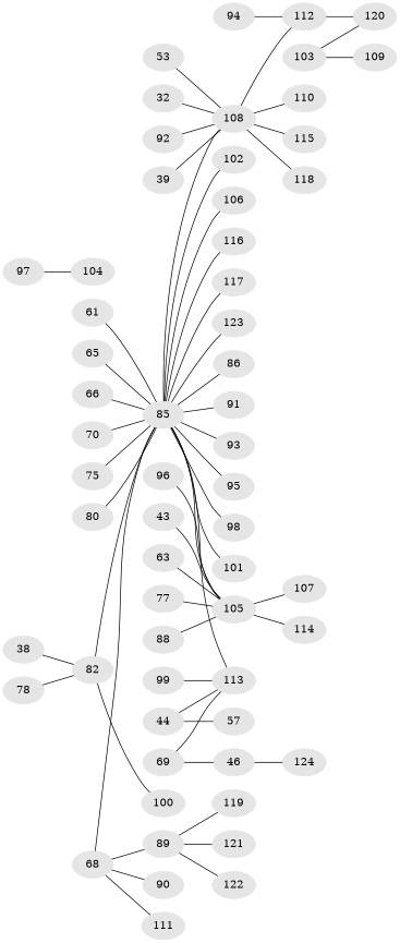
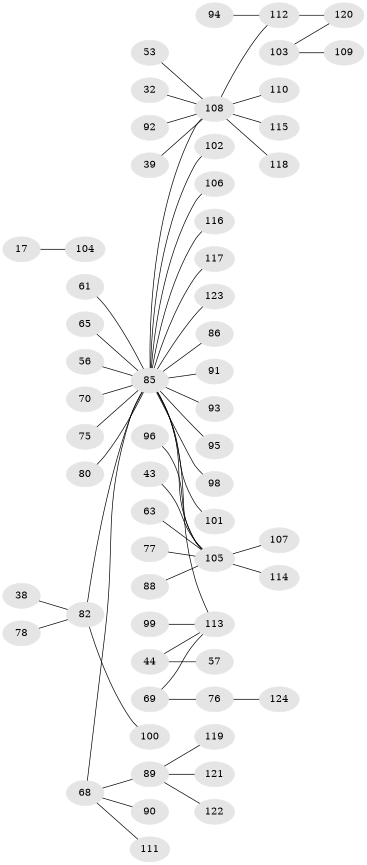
  graph {
    rankdir=LR
    node [color=gray90 style=filled]
    82 [super="+29"]
    85 [super="+68+50+52+83"]
    100
    38
    108 [super="+73"]
    112 [super="+74"]
    110
    115
    118
    39
    105 [super="+48+62+71+81"]
    107
    114
    43
    44
    57
    113 [super="+23"]
    86
    91
    93
    95
    98
    101
    102
    106
    116
    117
    123
    53
    61
    63
    n32 [label=68 super="+40"]
    89 [super="+51"]
    90
    111
    119
    121
    122
    65
-   66
+   66 [label=56]
    69
-   76 [label=46]
+   76
    124
    70
    n45 [label=32]
    75
    77
    78
    120 [super="+87"]
    80
    88
    92
    94
    96
-   97
+   97 [label=17]
    104
    99
    103
    109
    82 -- 85
    82 -- 100
    85 -- 108
    85 -- 105
    85 -- 113
    85 -- 86
    85 -- 91
    85 -- 93
    85 -- 95
    85 -- 98
    85 -- 101
    85 -- 102
    85 -- 106
    85 -- 116
    85 -- 117
    85 -- 123
    38 -- 82
    108 -- 112
    108 -- 110
    108 -- 115
    108 -- 118
    112 -- 120
    39 -- 108
    105 -- 107
    105 -- 114
    43 -- 105
    44 -- 57
    44 -- 113
    53 -- 108
    61 -- 85
    63 -- 105
    n32 -- 85
    n32 -- 89
    n32 -- 90
    n32 -- 111
    89 -- 119
    89 -- 121
    89 -- 122
    65 -- 85
    66 -- 85
    69 -- 113
    69 -- 76
    76 -- 124
    70 -- 85
    n45 -- 108
    75 -- 85
    77 -- 105
    78 -- 82
    80 -- 85
    88 -- 105
    92 -- 108
    94 -- 112
    96 -- 105
    97 -- 104
    99 -- 113
    103 -- 120
    103 -- 109
  }
